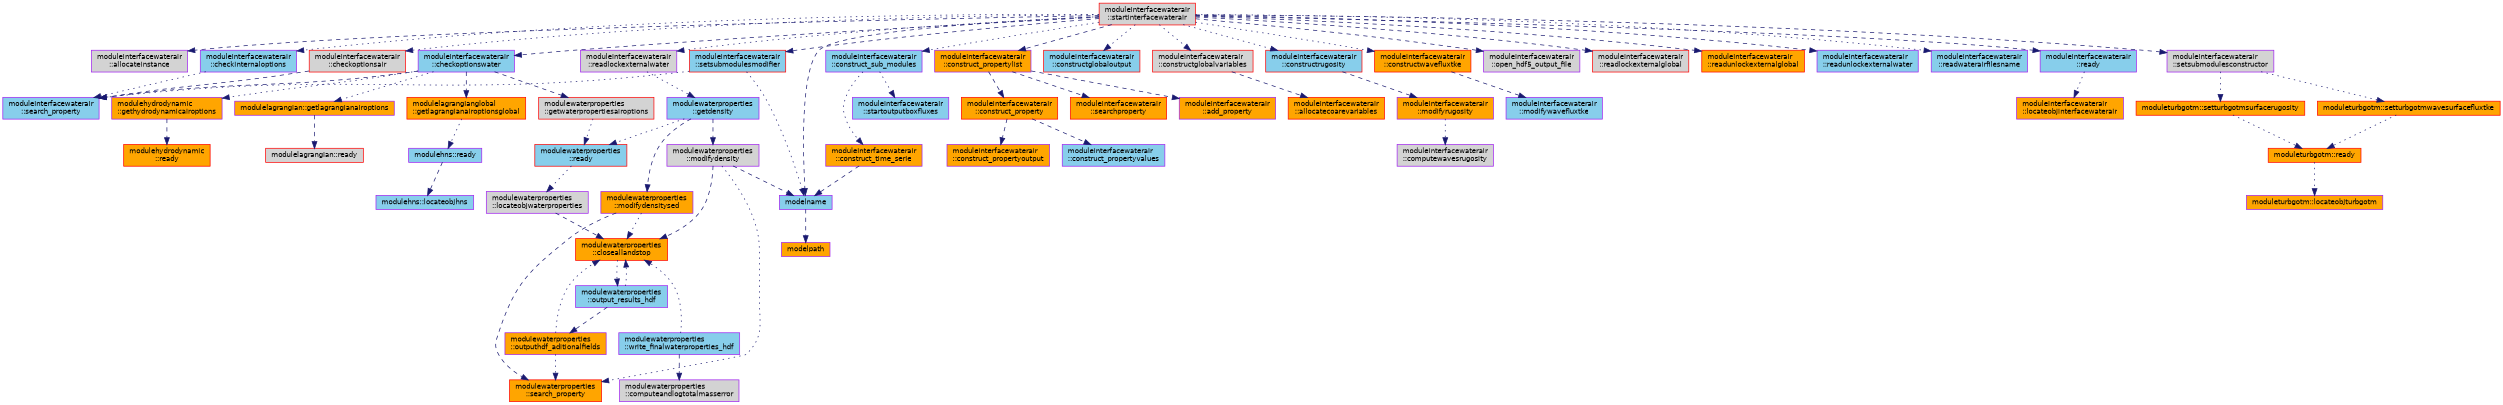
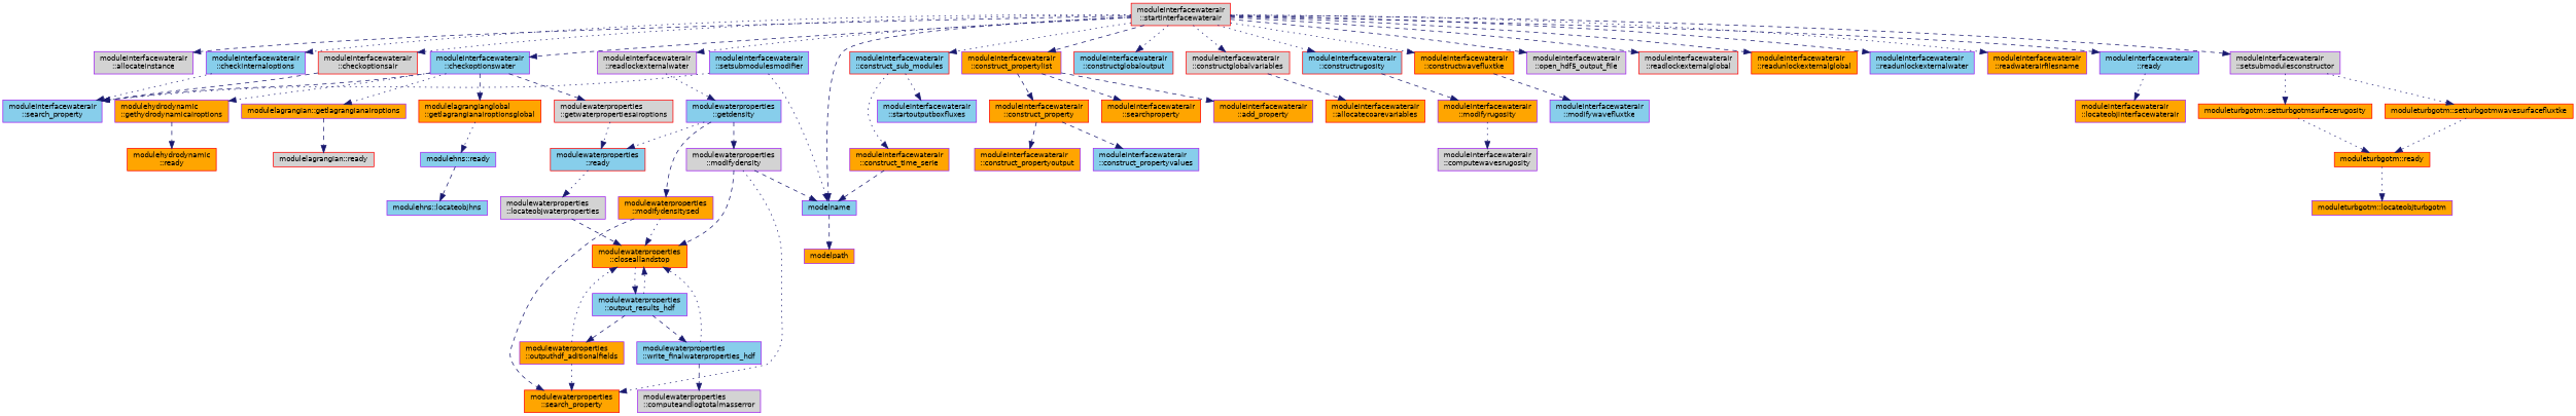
  digraph {
    rankdir=TB
    node [color=purple fillcolor=orange fontname=Helvetica fontsize=10 shape=record style=filled]
    edge [color=midnightblue fontname=Helvetica fontsize=10 labelfontname=Helvetica labelfontsize=10 style=dashed]
    n1 [color=red fillcolor=lightgrey fontcolor=black height=0.2 label="moduleinterfacewaterair\l::startinterfacewaterair" width=0.4]
    n2 [fillcolor=lightgrey height=0.2 label="moduleinterfacewaterair\l::allocateinstance" width=0.4]
    n3 [fillcolor=skyblue height=0.2 label="moduleinterfacewaterair\l::checkinternaloptions" width=0.4]
    n4 [color=red fillcolor=lightgrey height=0.2 label="moduleinterfacewaterair\l::checkoptionsair" width=0.4]
    n5 [fillcolor=skyblue height=0.2 label="moduleinterfacewaterair\l::checkoptionswater" width=0.4]
    n6 [height=0.2 label="moduleinterfacewaterair\l::construct_propertylist" width=0.4]
-   n7 [fillcolor=skyblue height=0.2 label="moduleinterfacewaterair\l::construct_sub_modules" width=0.4]
+   n7 [color=red fillcolor=skyblue height=0.2 label="moduleinterfacewaterair\l::construct_sub_modules" width=0.4]
    n8 [fillcolor=skyblue height=0.2 label=modelname width=0.4]
    n9 [color=red fillcolor=skyblue height=0.2 label="moduleinterfacewaterair\l::constructglobaloutput" width=0.4]
    n10 [color=red fillcolor=lightgrey height=0.2 label="moduleinterfacewaterair\l::constructglobalvariables" width=0.4]
    n11 [color=red fillcolor=skyblue height=0.2 label="moduleinterfacewaterair\l::constructrugosity" width=0.4]
    n12 [color=red height=0.2 label="moduleinterfacewaterair\l::constructwavefluxtke" width=0.4]
    n13 [fillcolor=lightgrey height=0.2 label="moduleinterfacewaterair\l::open_hdf5_output_file" width=0.4]
    n14 [color=red fillcolor=lightgrey height=0.2 label="moduleinterfacewaterair\l::readlockexternalglobal" width=0.4]
    n15 [fillcolor=lightgrey height=0.2 label="moduleinterfacewaterair\l::readlockexternalwater" width=0.4]
    n16 [color=red height=0.2 label="moduleinterfacewaterair\l::readunlockexternalglobal" width=0.4]
    n17 [fillcolor=skyblue height=0.2 label="moduleinterfacewaterair\l::readunlockexternalwater" width=0.4]
-   n18 [fillcolor=skyblue height=0.2 label="moduleinterfacewaterair\l::readwaterairfilesname" width=0.4]
+   n18 [height=0.2 label="moduleinterfacewaterair\l::readwaterairfilesname" width=0.4]
    n19 [fillcolor=skyblue height=0.2 label="moduleinterfacewaterair\l::ready" width=0.4]
    n20 [fillcolor=lightgrey height=0.2 label="moduleinterfacewaterair\l::setsubmodulesconstructor" width=0.4]
-   n21 [color=red fillcolor=skyblue height=0.2 label="moduleinterfacewaterair\l::setsubmodulesmodifier" width=0.4]
+   n21 [fillcolor=skyblue height=0.2 label="moduleinterfacewaterair\l::setsubmodulesmodifier" width=0.4]
    n22 [fillcolor=skyblue height=0.2 label="moduleinterfacewaterair\l::search_property" width=0.4]
    n23 [height=0.2 label="modulehydrodynamic\l::gethydrodynamicairoptions" width=0.4]
    n24 [height=0.2 label="modulelagrangian::getlagrangianairoptions" width=0.4]
    n25 [color=red height=0.2 label="modulelagrangianglobal\l::getlagrangianairoptionsglobal" width=0.4]
    n26 [color=red fillcolor=lightgrey height=0.2 label="modulewaterproperties\l::getwaterpropertiesairoptions" width=0.4]
    n27 [height=0.2 label="moduleinterfacewaterair\l::add_property" width=0.4]
    n28 [color=red height=0.2 label="moduleinterfacewaterair\l::construct_property" width=0.4]
    n29 [color=red height=0.2 label="moduleinterfacewaterair\l::searchproperty" width=0.4]
    n30 [height=0.2 label="moduleinterfacewaterair\l::construct_time_serie" width=0.4]
    n31 [fillcolor=skyblue height=0.2 label="moduleinterfacewaterair\l::startoutputboxfluxes" width=0.4]
    n32 [height=0.2 label=modelpath width=0.4]
    n33 [color=red height=0.2 label="moduleinterfacewaterair\l::allocatecoarevariables" width=0.4]
    n34 [height=0.2 label="moduleinterfacewaterair\l::modifyrugosity" width=0.4]
    n35 [fillcolor=skyblue height=0.2 label="moduleinterfacewaterair\l::modifywavefluxtke" width=0.4]
    n36 [fillcolor=skyblue height=0.2 label="modulewaterproperties\l::getdensity" width=0.4]
    n37 [height=0.2 label="moduleinterfacewaterair\l::locateobjinterfacewaterair" width=0.4]
    n38 [color=red height=0.2 label="moduleturbgotm::setturbgotmsurfacerugosity" width=0.4]
    n39 [color=red height=0.2 label="moduleturbgotm::setturbgotmwavesurfacefluxtke" width=0.4]
    n40 [color=red height=0.2 label="modulehydrodynamic\l::ready" width=0.4]
    n41 [color=red fillcolor=lightgrey height=0.2 label="modulelagrangian::ready" width=0.4]
    n42 [fillcolor=skyblue height=0.2 label="modulehns::ready" width=0.4]
    n43 [color=red fillcolor=skyblue height=0.2 label="modulewaterproperties\l::ready" width=0.4]
    n44 [fillcolor=skyblue height=0.2 label="modulehns::locateobjhns" width=0.4]
    n45 [fillcolor=lightgrey height=0.2 label="modulewaterproperties\l::locateobjwaterproperties" width=0.4]
    n46 [color=red height=0.2 label="modulewaterproperties\l::closeallandstop" width=0.4]
    n47 [fillcolor=skyblue height=0.2 label="modulewaterproperties\l::output_results_hdf" width=0.4]
    n48 [height=0.2 label="modulewaterproperties\l::outputhdf_aditionalfields" width=0.4]
    n49 [fillcolor=skyblue height=0.2 label="modulewaterproperties\l::write_finalwaterproperties_hdf" width=0.4]
    n50 [color=red height=0.2 label="modulewaterproperties\l::search_property" width=0.4]
    n51 [fillcolor=lightgrey height=0.2 label="modulewaterproperties\l::computeandlogtotalmasserror" width=0.4]
    n52 [height=0.2 label="moduleinterfacewaterair\l::construct_propertyoutput" width=0.4]
    n53 [fillcolor=skyblue height=0.2 label="moduleinterfacewaterair\l::construct_propertyvalues" width=0.4]
    n54 [fillcolor=lightgrey height=0.2 label="moduleinterfacewaterair\l::computewavesrugosity" width=0.4]
    n55 [fillcolor=lightgrey height=0.2 label="modulewaterproperties\l::modifydensity" width=0.4]
    n56 [height=0.2 label="modulewaterproperties\l::modifydensitysed" width=0.4]
    n57 [color=red height=0.2 label="moduleturbgotm::ready" width=0.4]
    n58 [height=0.2 label="moduleturbgotm::locateobjturbgotm" width=0.4]
    n1 -> n2
    n1 -> n3 [style=dotted]
    n1 -> n4 [style=dotted]
    n1 -> n5
    n1 -> n6
    n1 -> n7 [style=dotted]
    n1 -> n8
    n1 -> n9 [style=dotted]
    n1 -> n10 [style=dotted]
    n1 -> n11 [style=dotted]
    n1 -> n12 [style=dotted]
    n1 -> n13
    n1 -> n14
    n1 -> n15 [style=dotted]
    n1 -> n16
    n1 -> n17
    n1 -> n18 [style=dotted]
    n1 -> n19
    n1 -> n20
-   n1 -> n21
    n3 -> n22 [style=dotted]
    n4 -> n22
    n5 -> n22
    n5 -> n23 [style=dotted]
    n5 -> n24 [style=dotted]
    n5 -> n25
    n5 -> n26
    n6 -> n27
    n6 -> n28
    n6 -> n29
    n7 -> n30 [style=dotted]
    n7 -> n31 [style=dotted]
    n8 -> n32
    n10 -> n33
    n11 -> n34
    n12 -> n35
    n15 -> n36 [style=dotted]
    n19 -> n37 [style=dotted]
    n20 -> n38 [style=dotted]
    n20 -> n39 [style=dotted]
    n21 -> n8 [style=dotted]
    n21 -> n22 [style=dotted]
    n23 -> n40
    n24 -> n41
    n25 -> n42 [style=dotted]
    n26 -> n43 [style=dotted]
    n28 -> n52
    n28 -> n53
    n30 -> n8
    n34 -> n54 [style=dotted]
    n36 -> n43 [style=dotted]
    n36 -> n55
    n36 -> n56
    n38 -> n57 [style=dotted]
    n39 -> n57 [style=dotted]
    n42 -> n44
    n43 -> n45 [style=dotted]
    n45 -> n46
    n46 -> n47 [style=dotted]
    n47 -> n46 [style=dotted]
    n47 -> n48
+   n47 -> n49
    n48 -> n46 [style=dotted]
    n48 -> n50 [style=dotted]
    n49 -> n46 [style=dotted]
    n49 -> n51
    n55 -> n8
    n55 -> n46
    n55 -> n50 [style=dotted]
    n56 -> n46 [style=dotted]
    n56 -> n50
    n57 -> n58 [style=dotted]
  }
